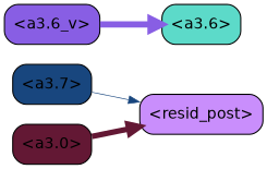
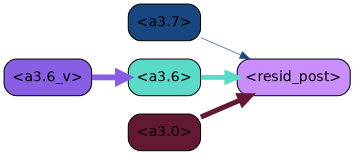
  strict digraph {
    rankdir=LR
    splines=true
    node [color=black fontname=Helvetica shape=box style="filled, rounded"]
    "<a3.7>" [fillcolor="#18467e"]
    "<resid_post>" [fillcolor="#c98efc"]
    "<a3.6>" [fillcolor="#5cdac9"]
    "<a3.0>" [fillcolor="#631834"]
    "<a3.6_v>" [fillcolor="#885ee4"]
    "<a3.7>" -> "<resid_post>" [color="#18467e" penwidth=0.6]
+   "<a3.6>" -> "<resid_post>" [color="#5cdac9" penwidth=4.748674273490906]
    "<a3.0>" -> "<resid_post>" [color="#631834" penwidth=5.004031300544739]
    "<a3.6_v>" -> "<a3.6>" [color="#885ee4" penwidth=5.669987380504608]
  }
